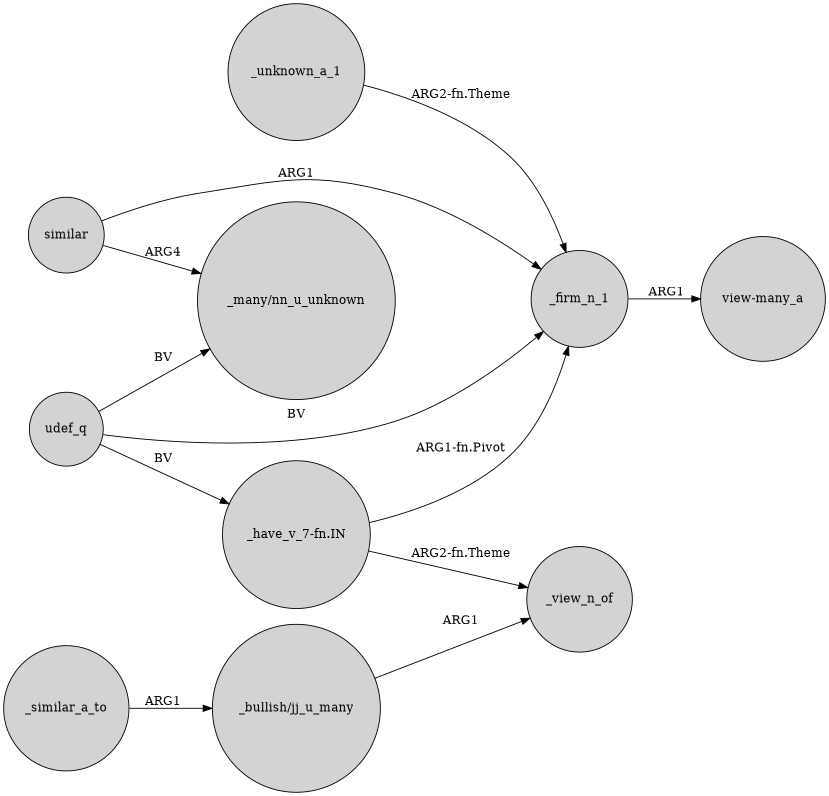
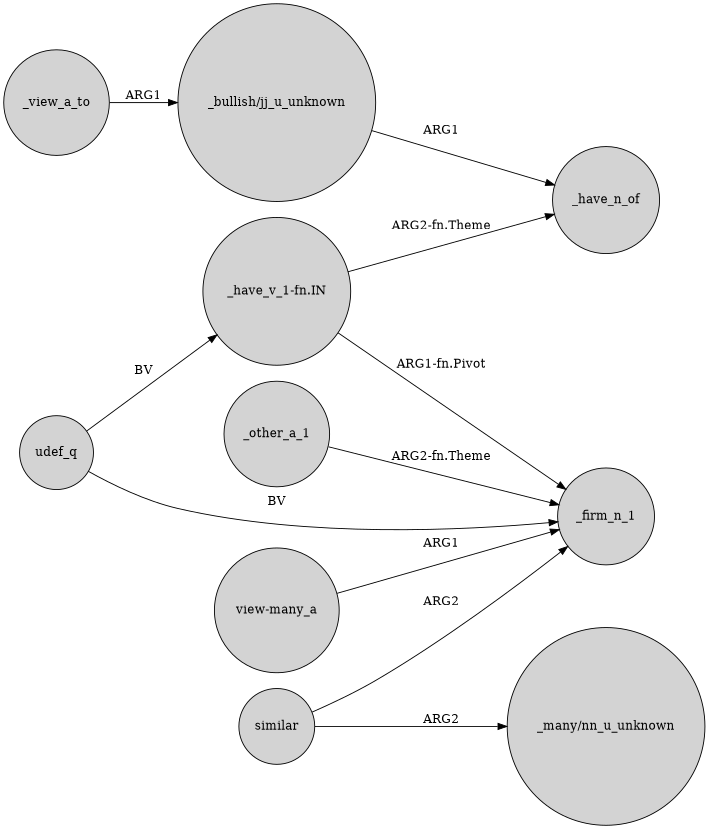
  digraph {
    rankdir=LR
    node [shape=circle style=filled]
    udef_q
    _firm_n_1
    n3 [label="_many/nn_u_unknown"]
-   "_have_v_1-fn.IN" [label="_have_v_7-fn.IN"]
-   _view_n_of
-   _other_a_1 [label=_unknown_a_1]
+   "_have_v_1-fn.IN"
+   _view_n_of [label=_have_n_of]
+   _other_a_1
    n7 [label=similar]
    n8 [label="view-many_a"]
-   "_bullish/jj_u_unknown" [label="_bullish/jj_u_many"]
-   _similar_a_to
+   "_bullish/jj_u_unknown"
+   _similar_a_to [label=_view_a_to]
    udef_q -> _firm_n_1 [label=BV]
-   udef_q -> n3 [label=BV]
    udef_q -> "_have_v_1-fn.IN" [label=BV]
    "_have_v_1-fn.IN" -> _firm_n_1 [label="ARG1-fn.Pivot"]
    "_have_v_1-fn.IN" -> _view_n_of [label="ARG2-fn.Theme"]
    _other_a_1 -> _firm_n_1 [label="ARG2-fn.Theme"]
-   n7 -> _firm_n_1 [label=ARG1]
-   n7 -> n3 [label=ARG4]
-   _firm_n_1 -> n8 [label=ARG1]
+   n7 -> _firm_n_1 [label=ARG2]
+   n7 -> n3 [label=ARG2]
+   n8 -> _firm_n_1 [label=ARG1]
    "_bullish/jj_u_unknown" -> _view_n_of [label=ARG1]
    _similar_a_to -> "_bullish/jj_u_unknown" [label=ARG1]
  }
